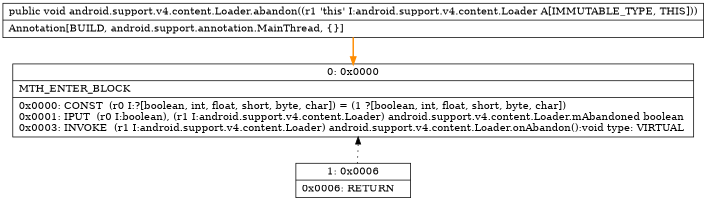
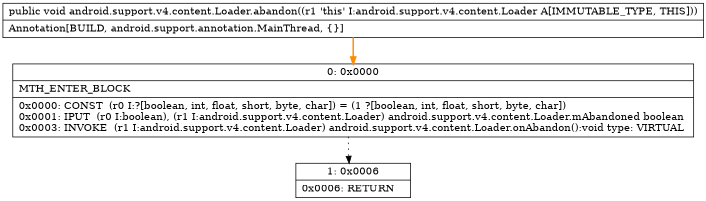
  digraph {
    node [shape=record]
    n1 [label="{0\:\ 0x0000|MTH_ENTER_BLOCK\l|0x0000: CONST  (r0 I:?[boolean, int, float, short, byte, char]) = (1 ?[boolean, int, float, short, byte, char]) \l0x0001: IPUT  (r0 I:boolean), (r1 I:android.support.v4.content.Loader) android.support.v4.content.Loader.mAbandoned boolean \l0x0003: INVOKE  (r1 I:android.support.v4.content.Loader) android.support.v4.content.Loader.onAbandon():void type: VIRTUAL \l}"]
    n2 [label="{1\:\ 0x0006|0x0006: RETURN   \l}"]
    n3 [label="{public void android.support.v4.content.Loader.abandon((r1 'this' I:android.support.v4.content.Loader A[IMMUTABLE_TYPE, THIS]))  | Annotation[BUILD, android.support.annotation.MainThread, \{\}]\l}"]
-   n2 -> n1 [color=black style=dotted]
+   n1 -> n2 [color=black style=dotted]
    n3 -> n1 [color=darkorange style=bold]
  }
